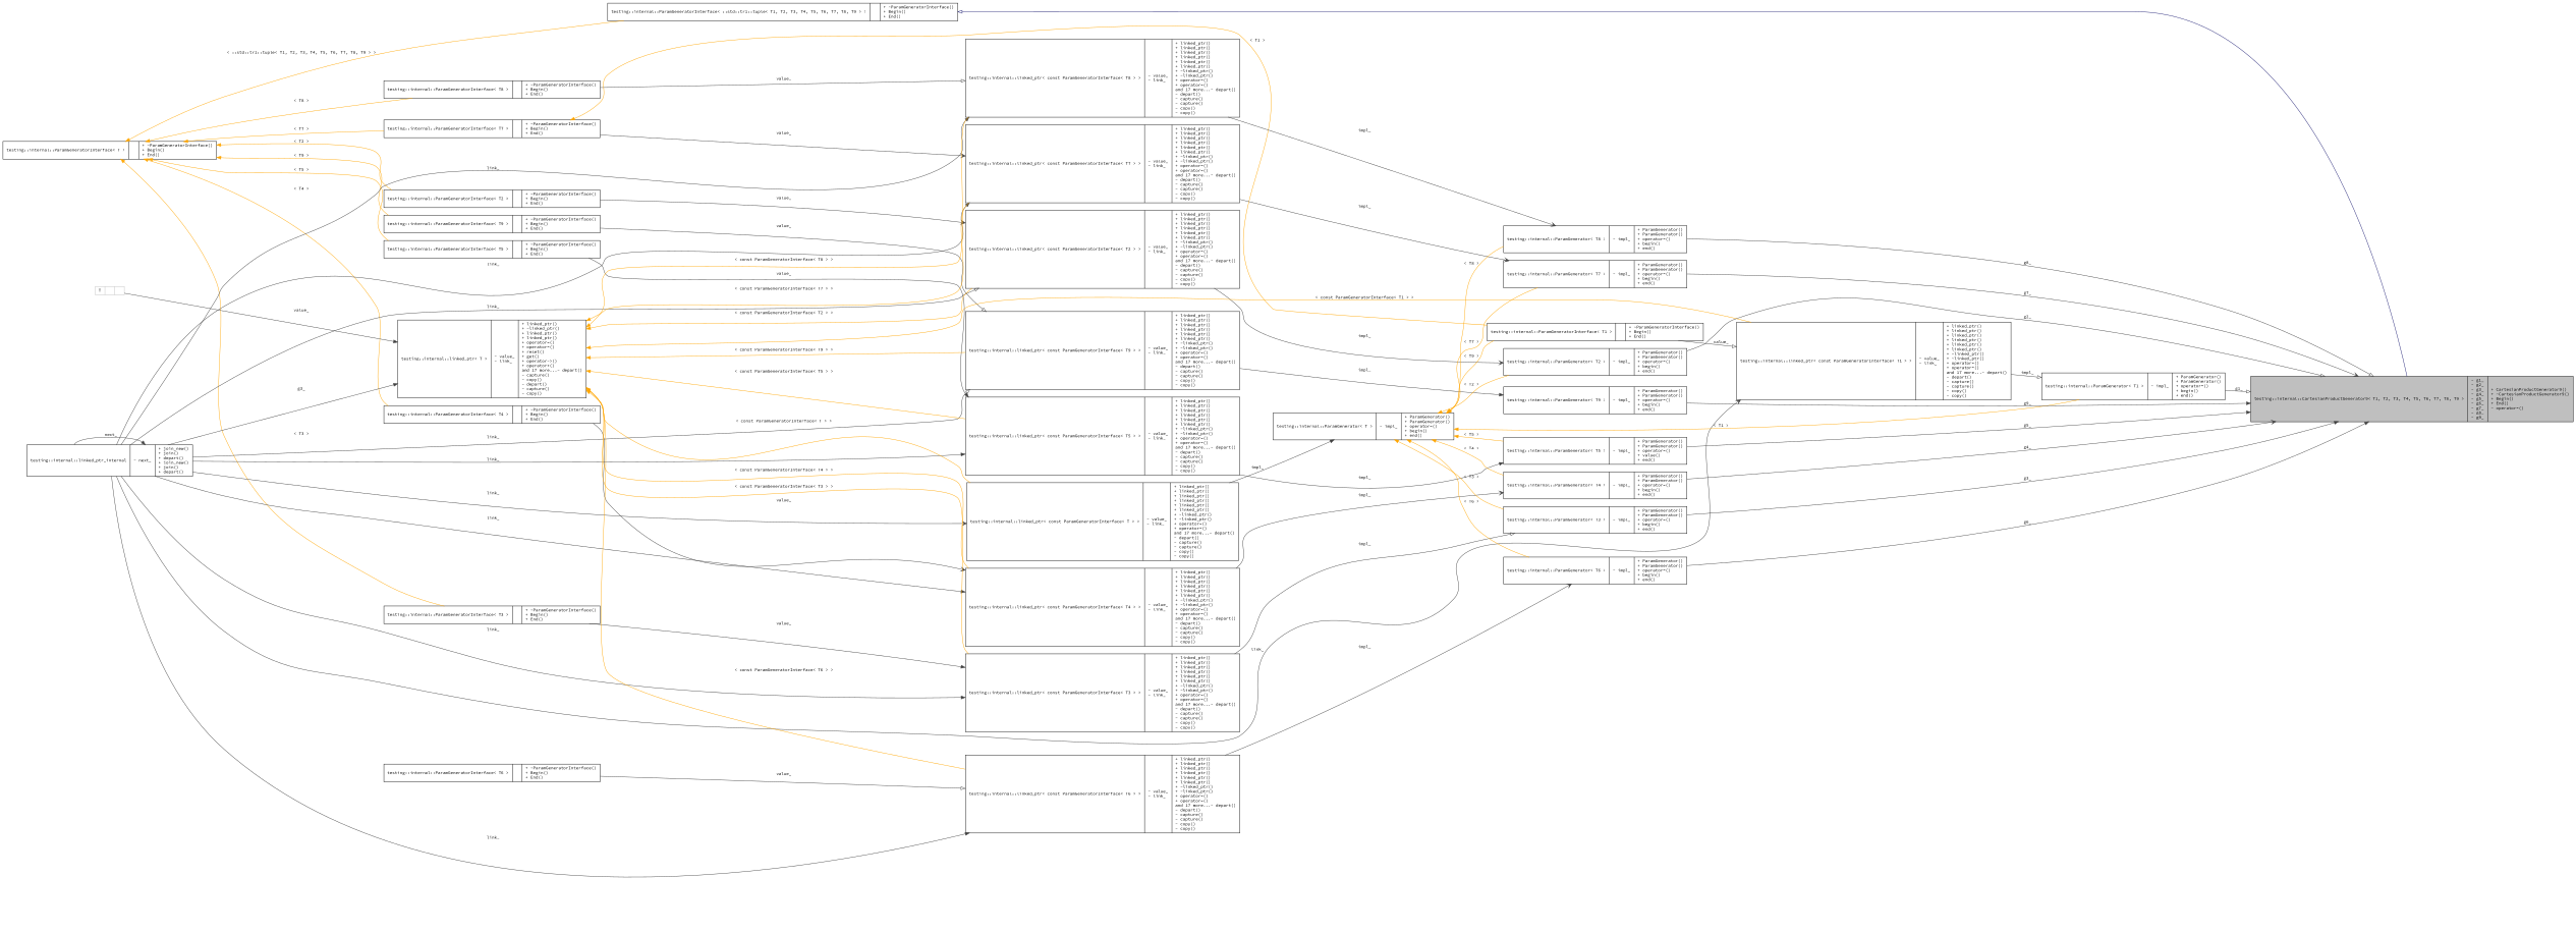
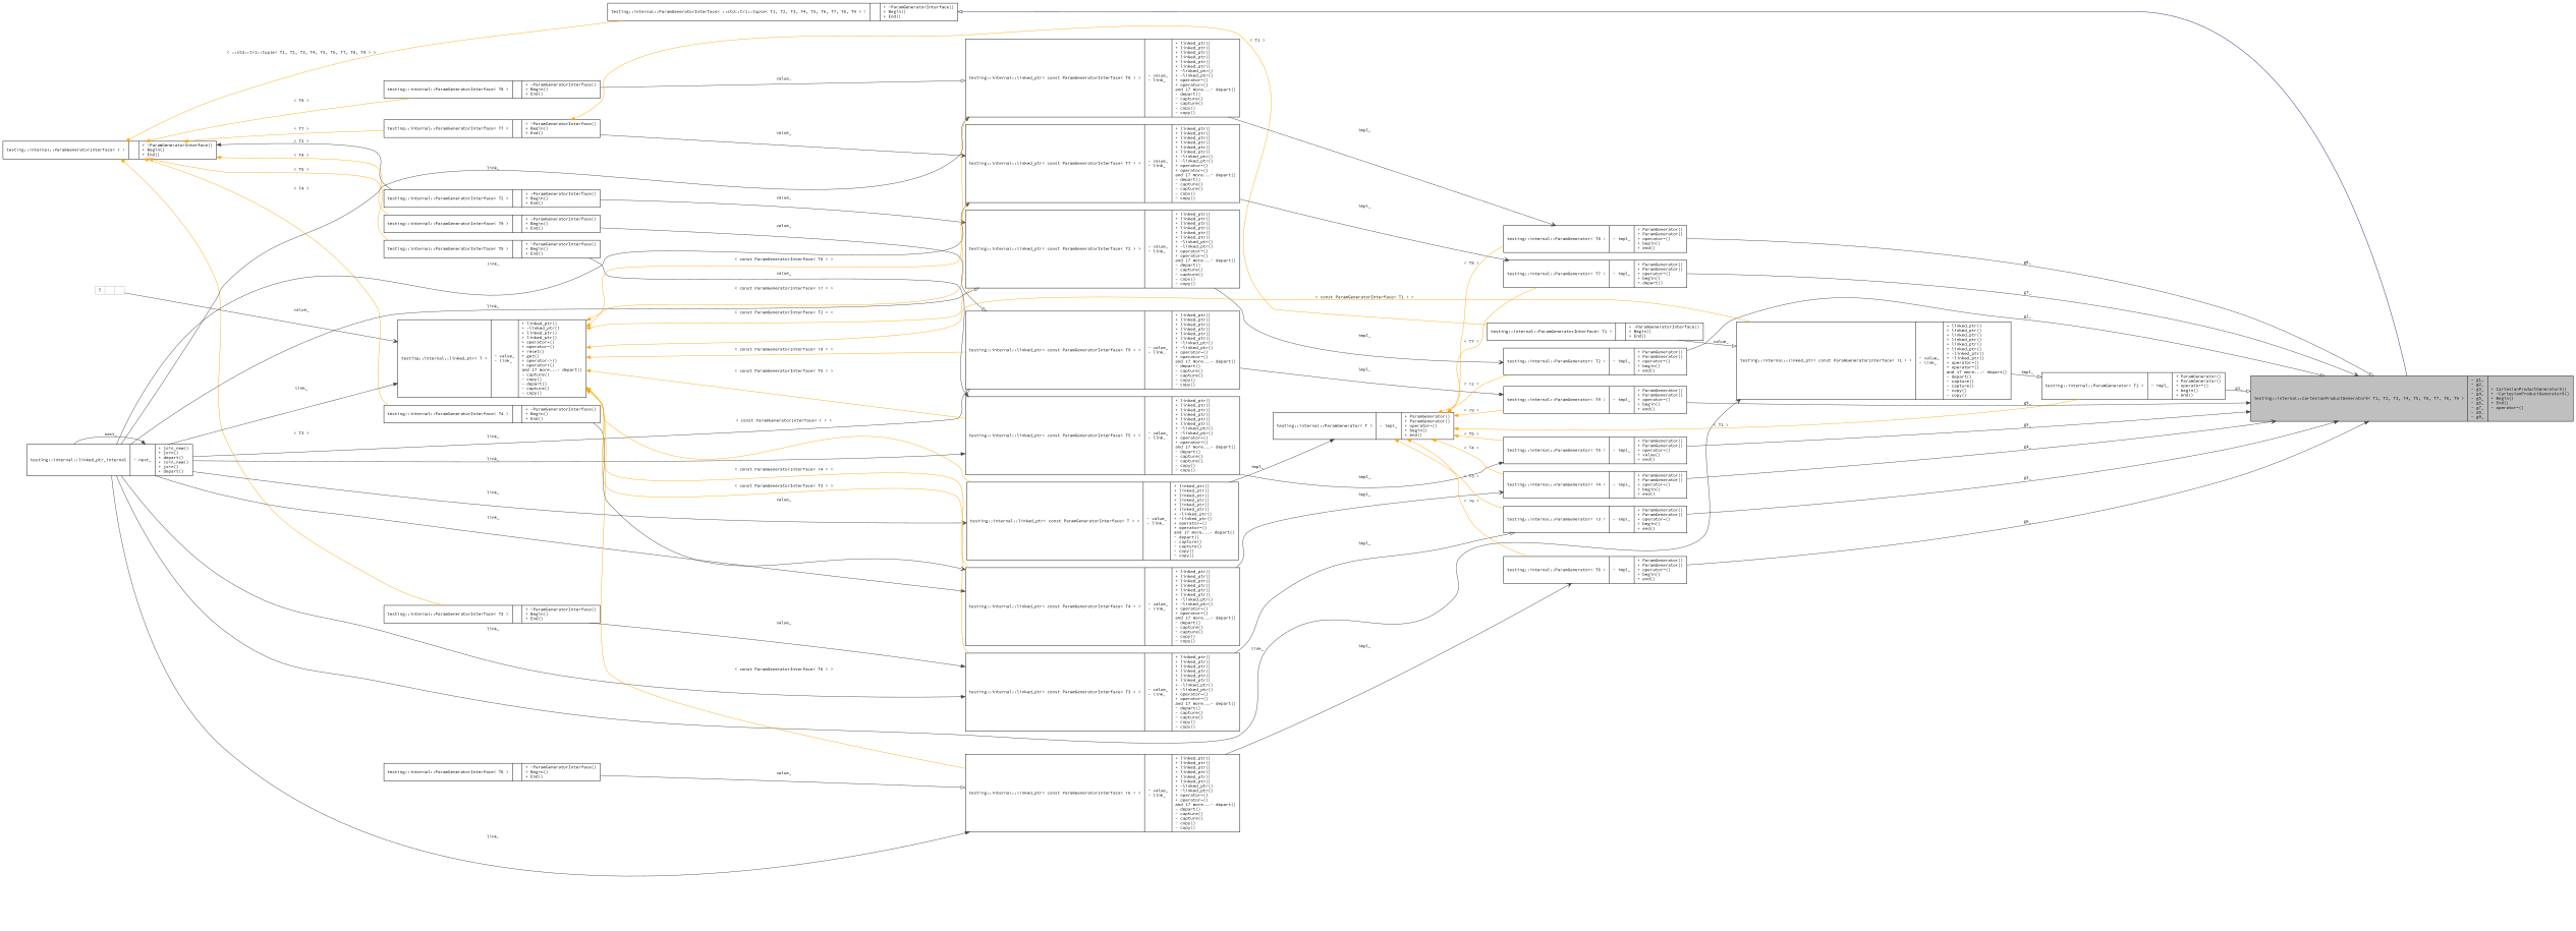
  digraph {
    fontname="Source Code Pro"
    rankdir=LR
    node [color=black fillcolor=white fontname="Source Code Pro" fontsize=10 shape=record style=filled]
    edge [color=grey25 fontname="Source Code Pro" fontsize=10 labelfontname=Helvetica labelfontsize=10 style=solid]
    n1 [fillcolor=grey75 fontcolor=black height=0.2 label="{testing::internal::CartesianProductGenerator9\< T1, T2, T3, T4, T5, T6, T7, T8, T9 \>\n|- g1_\l- g2_\l- g3_\l- g4_\l- g5_\l- g6_\l- g7_\l- g8_\l- g9_\l|+ CartesianProductGenerator9()\l+ ~CartesianProductGenerator9()\l+ Begin()\l+ End()\l- operator=()\l}" width=0.4]
    n2 [height=0.2 label="{testing::internal::ParamGeneratorInterface\< ::std::tr1::tuple\< T1, T2, T3, T4, T5, T6, T7, T8, T9 \> \>\n||+ ~ParamGeneratorInterface()\l+ Begin()\l+ End()\l}" width=0.4]
    n3 [height=0.2 label="{testing::internal::ParamGeneratorInterface\< T \>\n||+ ~ParamGeneratorInterface()\l+ Begin()\l+ End()\l}" width=0.4]
    n4 [height=0.2 label="{testing::internal::ParamGeneratorInterface\< T2 \>\n||+ ~ParamGeneratorInterface()\l+ Begin()\l+ End()\l}" width=0.4]
    n5 [height=0.2 label="{testing::internal::ParamGeneratorInterface\< T9 \>\n||+ ~ParamGeneratorInterface()\l+ Begin()\l+ End()\l}" width=0.4]
    n6 [height=0.2 label="{testing::internal::ParamGeneratorInterface\< T8 \>\n||+ ~ParamGeneratorInterface()\l+ Begin()\l+ End()\l}" width=0.4]
    n7 [height=0.2 label="{testing::internal::ParamGeneratorInterface\< T7 \>\n||+ ~ParamGeneratorInterface()\l+ Begin()\l+ End()\l}" width=0.4]
    n8 [height=0.2 label="{testing::internal::ParamGeneratorInterface\< T5 \>\n||+ ~ParamGeneratorInterface()\l+ Begin()\l+ End()\l}" width=0.4]
    n9 [height=0.2 label="{testing::internal::ParamGeneratorInterface\< T4 \>\n||+ ~ParamGeneratorInterface()\l+ Begin()\l+ End()\l}" width=0.4]
    n10 [height=0.2 label="{testing::internal::ParamGeneratorInterface\< T3 \>\n||+ ~ParamGeneratorInterface()\l+ Begin()\l+ End()\l}" width=0.4]
    n11 [height=0.2 label="{testing::internal::linked_ptr\< const ParamGeneratorInterface\< T2 \> \>\n|- value_\l- link_\l|+ linked_ptr()\l+ linked_ptr()\l+ linked_ptr()\l+ linked_ptr()\l+ linked_ptr()\l+ linked_ptr()\l+ ~linked_ptr()\l+ ~linked_ptr()\l+ operator=()\l+ operator=()\land 17 more...- depart()\l- depart()\l- capture()\l- capture()\l- copy()\l- copy()\l}" width=0.4]
    n12 [height=0.2 label="{testing::internal::linked_ptr\< const ParamGeneratorInterface\< T9 \> \>\n|- value_\l- link_\l|+ linked_ptr()\l+ linked_ptr()\l+ linked_ptr()\l+ linked_ptr()\l+ linked_ptr()\l+ linked_ptr()\l+ ~linked_ptr()\l+ ~linked_ptr()\l+ operator=()\l+ operator=()\land 17 more...- depart()\l- depart()\l- capture()\l- capture()\l- copy()\l- copy()\l}" width=0.4]
    n13 [height=0.2 label="{testing::internal::linked_ptr\< const ParamGeneratorInterface\< T8 \> \>\n|- value_\l- link_\l|+ linked_ptr()\l+ linked_ptr()\l+ linked_ptr()\l+ linked_ptr()\l+ linked_ptr()\l+ linked_ptr()\l+ ~linked_ptr()\l+ ~linked_ptr()\l+ operator=()\l+ operator=()\land 17 more...- depart()\l- depart()\l- capture()\l- capture()\l- copy()\l- copy()\l}" width=0.4]
    n14 [height=0.2 label="{testing::internal::ParamGeneratorInterface\< T1 \>\n||+ ~ParamGeneratorInterface()\l+ Begin()\l+ End()\l}" width=0.4]
    n15 [height=0.2 label="{testing::internal::linked_ptr\< const ParamGeneratorInterface\< T7 \> \>\n|- value_\l- link_\l|+ linked_ptr()\l+ linked_ptr()\l+ linked_ptr()\l+ linked_ptr()\l+ linked_ptr()\l+ linked_ptr()\l+ ~linked_ptr()\l+ ~linked_ptr()\l+ operator=()\l+ operator=()\land 17 more...- depart()\l- depart()\l- capture()\l- capture()\l- copy()\l- copy()\l}" width=0.4]
    n16 [height=0.2 label="{testing::internal::ParamGeneratorInterface\< T6 \>\n||+ ~ParamGeneratorInterface()\l+ Begin()\l+ End()\l}" width=0.4]
    n17 [height=0.2 label="{testing::internal::linked_ptr\< const ParamGeneratorInterface\< T6 \> \>\n|- value_\l- link_\l|+ linked_ptr()\l+ linked_ptr()\l+ linked_ptr()\l+ linked_ptr()\l+ linked_ptr()\l+ linked_ptr()\l+ ~linked_ptr()\l+ ~linked_ptr()\l+ operator=()\l+ operator=()\land 17 more...- depart()\l- depart()\l- capture()\l- capture()\l- copy()\l- copy()\l}" width=0.4]
    n18 [height=0.2 label="{testing::internal::linked_ptr\< const ParamGeneratorInterface\< T1 \> \>\n|- value_\l- link_\l|+ linked_ptr()\l+ linked_ptr()\l+ linked_ptr()\l+ linked_ptr()\l+ linked_ptr()\l+ linked_ptr()\l+ ~linked_ptr()\l+ ~linked_ptr()\l+ operator=()\l+ operator=()\land 17 more...- depart()\l- depart()\l- capture()\l- capture()\l- copy()\l- copy()\l}" width=0.4]
    n19 [height=0.2 label="{testing::internal::linked_ptr\< const ParamGeneratorInterface\< T5 \> \>\n|- value_\l- link_\l|+ linked_ptr()\l+ linked_ptr()\l+ linked_ptr()\l+ linked_ptr()\l+ linked_ptr()\l+ linked_ptr()\l+ ~linked_ptr()\l+ ~linked_ptr()\l+ operator=()\l+ operator=()\land 17 more...- depart()\l- depart()\l- capture()\l- capture()\l- copy()\l- copy()\l}" width=0.4]
    n20 [height=0.2 label="{testing::internal::linked_ptr\< const ParamGeneratorInterface\< T4 \> \>\n|- value_\l- link_\l|+ linked_ptr()\l+ linked_ptr()\l+ linked_ptr()\l+ linked_ptr()\l+ linked_ptr()\l+ linked_ptr()\l+ ~linked_ptr()\l+ ~linked_ptr()\l+ operator=()\l+ operator=()\land 17 more...- depart()\l- depart()\l- capture()\l- capture()\l- copy()\l- copy()\l}" width=0.4]
    n21 [height=0.2 label="{testing::internal::linked_ptr\< const ParamGeneratorInterface\< T3 \> \>\n|- value_\l- link_\l|+ linked_ptr()\l+ linked_ptr()\l+ linked_ptr()\l+ linked_ptr()\l+ linked_ptr()\l+ linked_ptr()\l+ ~linked_ptr()\l+ ~linked_ptr()\l+ operator=()\l+ operator=()\land 17 more...- depart()\l- depart()\l- capture()\l- capture()\l- copy()\l- copy()\l}" width=0.4]
    n22 [height=0.2 label="{testing::internal::ParamGenerator\< T2 \>\n|- impl_\l|+ ParamGenerator()\l+ ParamGenerator()\l+ operator=()\l+ begin()\l+ end()\l}" width=0.4]
    n23 [height=0.2 label="{testing::internal::linked_ptr_internal\n|- next_\l|+ join_new()\l+ join()\l+ depart()\l+ join_new()\l+ join()\l+ depart()\l}" width=0.4]
    n24 [height=0.2 label="{testing::internal::linked_ptr\< T \>\n|- value_\l- link_\l|+ linked_ptr()\l+ ~linked_ptr()\l+ linked_ptr()\l+ linked_ptr()\l+ operator=()\l+ operator=()\l+ reset()\l+ get()\l+ operator-\>()\l+ operator*()\land 17 more...- depart()\l- capture()\l- copy()\l- depart()\l- capture()\l- copy()\l}" width=0.4]
    n25 [height=0.2 label="{testing::internal::linked_ptr\< const ParamGeneratorInterface\< T \> \>\n|- value_\l- link_\l|+ linked_ptr()\l+ linked_ptr()\l+ linked_ptr()\l+ linked_ptr()\l+ linked_ptr()\l+ linked_ptr()\l+ ~linked_ptr()\l+ ~linked_ptr()\l+ operator=()\l+ operator=()\land 17 more...- depart()\l- depart()\l- capture()\l- capture()\l- copy()\l- copy()\l}" width=0.4]
    n26 [height=0.2 label="{testing::internal::ParamGenerator\< T \>\n|- impl_\l|+ ParamGenerator()\l+ ParamGenerator()\l+ operator=()\l+ begin()\l+ end()\l}" width=0.4]
    n27 [height=0.2 label="{testing::internal::ParamGenerator\< T9 \>\n|- impl_\l|+ ParamGenerator()\l+ ParamGenerator()\l+ operator=()\l+ begin()\l+ end()\l}" width=0.4]
    n28 [height=0.2 label="{testing::internal::ParamGenerator\< T8 \>\n|- impl_\l|+ ParamGenerator()\l+ ParamGenerator()\l+ operator=()\l+ begin()\l+ end()\l}" width=0.4]
-   n29 [height=0.2 label="{testing::internal::ParamGenerator\< T7 \>\n|- impl_\l|+ ParamGenerator()\l+ ParamGenerator()\l+ operator=()\l+ begin()\l+ end()\l}" width=0.4]
+   n29 [height=0.2 label="{testing::internal::ParamGenerator\< T7 \>\n|- impl_\l|+ ParamGenerator()\l+ ParamGenerator()\l+ operator=()\l+ begin()\l+ depart()\l}" width=0.4]
    n30 [height=0.2 label="{testing::internal::ParamGenerator\< T6 \>\n|- impl_\l|+ ParamGenerator()\l+ ParamGenerator()\l+ operator=()\l+ begin()\l+ end()\l}" width=0.4]
    n31 [height=0.2 label="{testing::internal::ParamGenerator\< T1 \>\n|- impl_\l|+ ParamGenerator()\l+ ParamGenerator()\l+ operator=()\l+ begin()\l+ end()\l}" width=0.4]
    n32 [height=0.2 label="{testing::internal::ParamGenerator\< T5 \>\n|- impl_\l|+ ParamGenerator()\l+ ParamGenerator()\l+ operator=()\l+ value()\l+ end()\l}" width=0.4]
    n33 [height=0.2 label="{testing::internal::ParamGenerator\< T4 \>\n|- impl_\l|+ ParamGenerator()\l+ ParamGenerator()\l+ operator=()\l+ begin()\l+ end()\l}" width=0.4]
    n34 [height=0.2 label="{testing::internal::ParamGenerator\< T3 \>\n|- impl_\l|+ ParamGenerator()\l+ ParamGenerator()\l+ operator=()\l+ begin()\l+ end()\l}" width=0.4]
    n35 [color=grey75 height=0.2 label="{T\n||}" width=0.4]
    n2 -> n1 [arrowtail=onormal color=midnightblue dir=back]
    n3 -> n2 [color=orange dir=back label=" \< ::std::tr1::tuple\< T1, T2, T3, T4, T5, T6, T7, T8, T9 \> \>"]
-   n3 -> n4 [color=orange dir=back label=" \< T2 \>"]
+   n3 -> n4 [dir=back label=" \< T2 \>"]
    n3 -> n5 [color=orange dir=back label=" \< T9 \>"]
    n3 -> n6 [color=orange dir=back label=" \< T8 \>"]
    n3 -> n7 [color=orange dir=back label=" \< T7 \>"]
    n3 -> n8 [color=orange dir=back label=" \< T5 \>"]
    n3 -> n9 [color=orange dir=back label=" \< T4 \>"]
    n3 -> n10 [color=orange dir=back label=" \< T3 \>"]
    n4 -> n11 [arrowhead=vee label=" value_"]
    n5 -> n12 [arrowhead=onormal label=" value_"]
    n6 -> n13 [arrowhead=onormal label=" value_"]
    n7 -> n14 [color=orange dir=back label=" \< T1 \>"]
    n7 -> n15 [arrowhead=vee label=" value_"]
    n8 -> n19 [arrowhead=normal label=" value_"]
    n9 -> n20 [arrowhead=vee label=" value_"]
    n10 -> n21 [arrowhead=normal label=" value_"]
    n11 -> n22 [arrowhead=vee label=" impl_"]
    n12 -> n27 [arrowhead=normal label=" impl_"]
    n13 -> n28 [arrowhead=vee label=" impl_"]
    n14 -> n18 [arrowhead=onormal label=" value_"]
    n15 -> n29 [arrowhead=vee label=" impl_"]
    n16 -> n17 [arrowhead=onormal label=" value_"]
    n17 -> n30 [arrowhead=vee label=" impl_"]
    n18 -> n31 [arrowhead=onormal label=" impl_"]
    n19 -> n32 [arrowhead=normal label=" impl_"]
    n20 -> n33 [arrowhead=vee label=" impl_"]
    n21 -> n34 [arrowhead=onormal label=" impl_"]
    n22 -> n1 [arrowhead=onormal label=" g2_"]
    n23 -> n11 [arrowhead=onormal label=" link_"]
    n23 -> n12 [arrowhead=onormal label=" link_"]
    n23 -> n13 [arrowhead=normal label=" link_"]
    n23 -> n15 [arrowhead=normal label=" link_"]
    n23 -> n17 [arrowhead=normal label=" link_"]
    n23 -> n18 [arrowhead=vee label=" link_"]
    n23 -> n19 [arrowhead=normal label=" link_"]
    n23 -> n20 [arrowhead=normal label=" link_"]
    n23 -> n21 [arrowhead=normal label=" link_"]
    n23 -> n23 [arrowhead=normal label=" next_"]
-   n23 -> n24 [arrowhead=normal label=" g3_"]
+   n23 -> n24 [arrowhead=normal label=" link_"]
    n23 -> n25 [arrowhead=vee label=" link_"]
    n24 -> n11 [color=orange dir=back label=" \< const ParamGeneratorInterface\< T2 \> \>"]
    n24 -> n12 [color=orange dir=back label=" \< const ParamGeneratorInterface\< T9 \> \>"]
    n24 -> n13 [color=orange dir=back label=" \< const ParamGeneratorInterface\< T8 \> \>"]
    n24 -> n15 [color=orange dir=back label=" \< const ParamGeneratorInterface\< T7 \> \>"]
    n24 -> n17 [color=orange dir=back label=" \< const ParamGeneratorInterface\< T6 \> \>"]
    n24 -> n18 [color=orange dir=back label=" \< const ParamGeneratorInterface\< T1 \> \>"]
    n24 -> n19 [color=orange dir=back label=" \< const ParamGeneratorInterface\< T5 \> \>"]
    n24 -> n20 [color=orange dir=back label=" \< const ParamGeneratorInterface\< T4 \> \>"]
    n24 -> n21 [color=orange dir=back label=" \< const ParamGeneratorInterface\< T3 \> \>"]
    n24 -> n25 [color=orange dir=back label=" \< const ParamGeneratorInterface\< T \> \>"]
    n25 -> n26 [arrowhead=normal label=" impl_"]
    n26 -> n22 [color=orange dir=back label=" \< T2 \>"]
-   n26 -> n14 [color=orange dir=back label=" \< T9 \>"]
+   n26 -> n27 [color=orange dir=back label=" \< T9 \>"]
    n26 -> n28 [color=orange dir=back label=" \< T8 \>"]
    n26 -> n29 [color=orange dir=back label=" \< T7 \>"]
    n26 -> n30 [color=orange dir=back label=" \< T6 \>"]
    n26 -> n31 [color=orange dir=back label=" \< T1 \>"]
    n26 -> n32 [color=orange dir=back label=" \< T5 \>"]
    n26 -> n33 [color=orange dir=back label=" \< T4 \>"]
    n26 -> n34 [color=orange dir=back label=" \< T3 \>"]
    n27 -> n1 [arrowhead=normal label=" g9_"]
    n28 -> n1 [arrowhead=onormal label=" g8_"]
    n29 -> n1 [arrowhead=vee label=" g7_"]
    n30 -> n1 [arrowhead=normal label=" g6_"]
    n31 -> n1 [arrowhead=onormal label=" g1_"]
    n32 -> n1 [arrowhead=normal label=" g5_"]
    n33 -> n1 [arrowhead=vee label=" g4_"]
    n34 -> n1 [arrowhead=normal label=" g3_"]
-   n35 -> n24 [arrowhead=normal label=" value_"]
+   n35 -> n24 [arrowhead=vee label=" value_"]
  }
